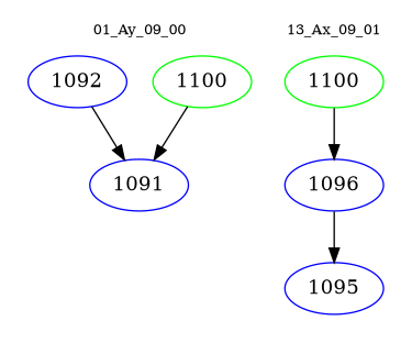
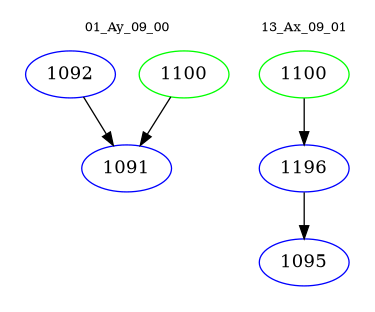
  digraph {
    node [color=blue]
    edge [color=black]
    n1 [color=green label=1100]
    n2 [label=1091]
    n3 [label=1092]
    n4 [color=green label=1100]
-   n5 [label=1096]
+   n5 [label=1196]
    n6 [label=1095]
    subgraph cluster_1 {
      color=white
      fontsize=10
      label="01_Ay_09_00"
      n1
      n2
      n3
    }
    subgraph cluster_2 {
      color=white
      fontsize=10
      label="13_Ax_09_01"
      n4
      n5
      n6
    }
    n1 -> n2
    n3 -> n2
    n4 -> n5
    n5 -> n6
  }
